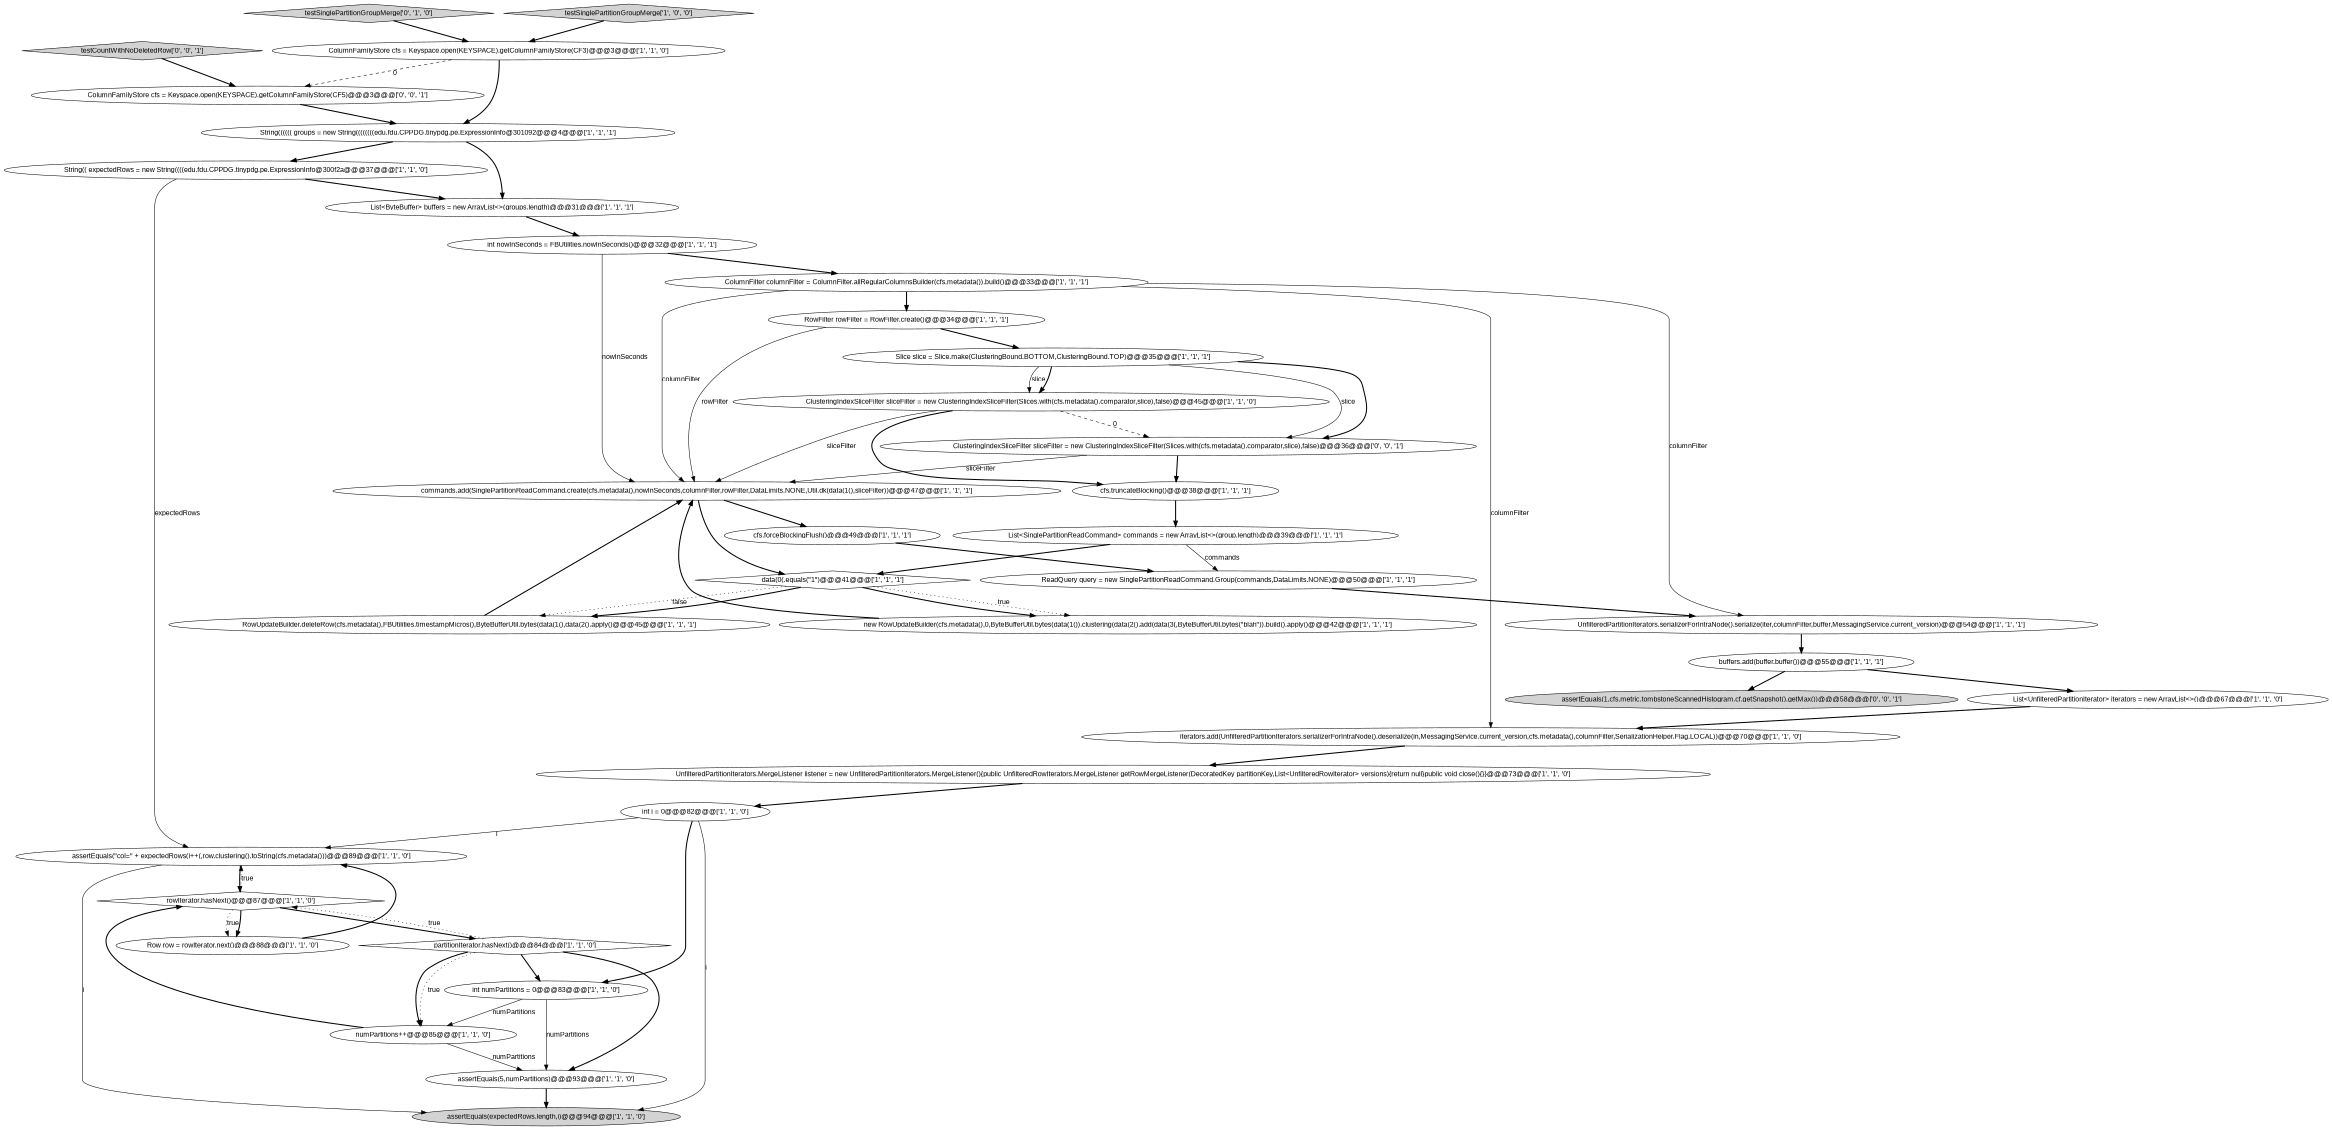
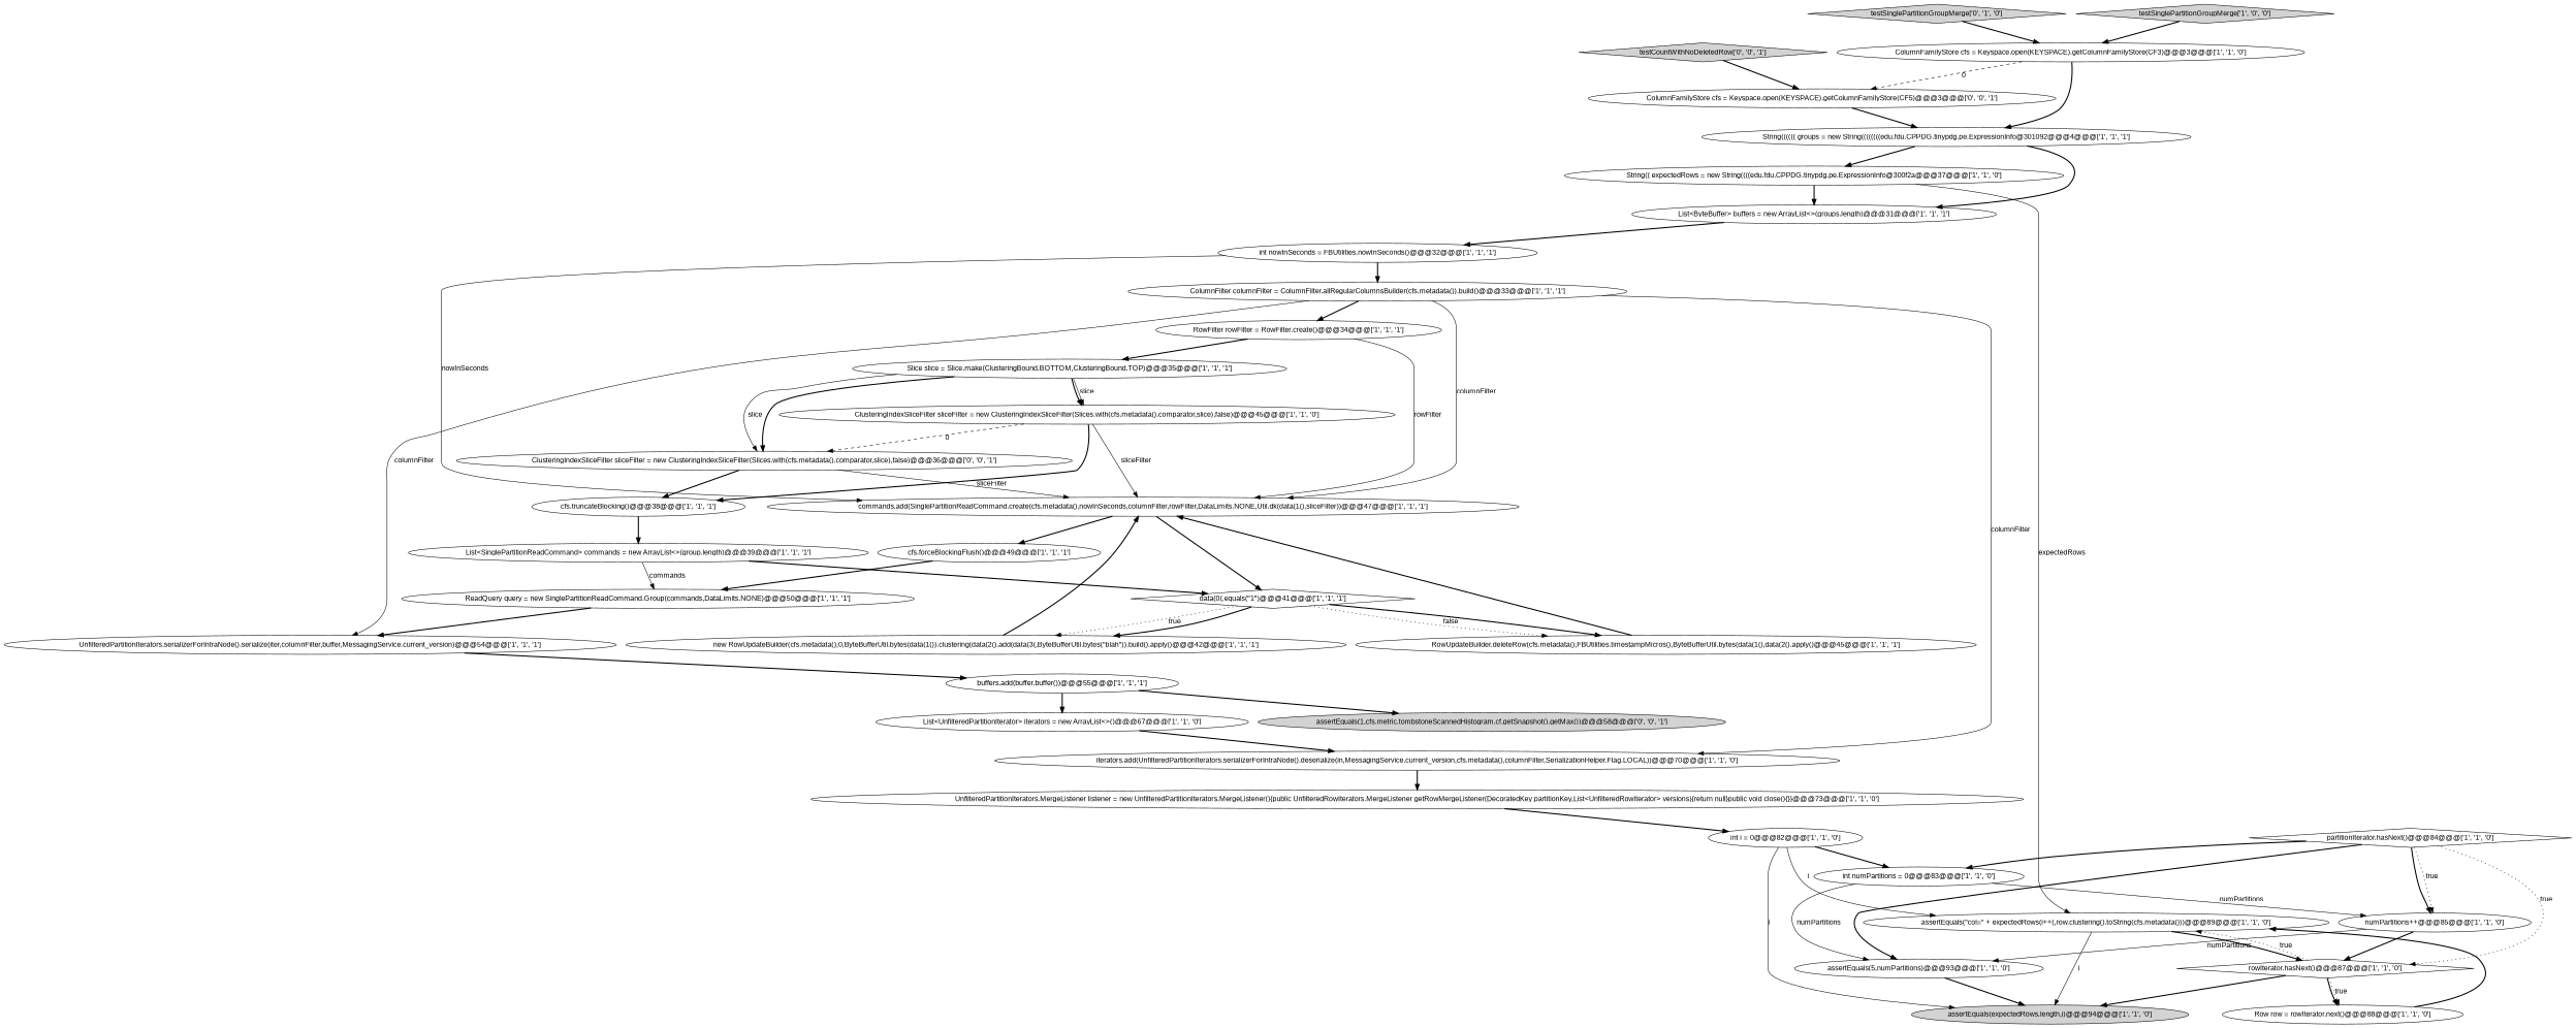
  digraph {
    fontname="Liberation Sans"
    node [fillcolor=white fontname="Liberation Sans" shape=ellipse style=filled]
    edge [fontname="Liberation Sans" style=bold]
    n1 [label="ColumnFilter columnFilter = ColumnFilter.allRegularColumnsBuilder(cfs.metadata()).build()@@@33@@@['1', '1', '1']"]
    n2 [label="iterators.add(UnfilteredPartitionIterators.serializerForIntraNode().deserialize(in,MessagingService.current_version,cfs.metadata(),columnFilter,SerializationHelper.Flag.LOCAL))@@@70@@@['1', '1', '0']"]
    n3 [label="UnfilteredPartitionIterators.serializerForIntraNode().serialize(iter,columnFilter,buffer,MessagingService.current_version)@@@54@@@['1', '1', '1']"]
    n4 [label="commands.add(SinglePartitionReadCommand.create(cfs.metadata(),nowInSeconds,columnFilter,rowFilter,DataLimits.NONE,Util.dk(data(1(),sliceFilter))@@@47@@@['1', '1', '1']"]
    n5 [label="RowFilter rowFilter = RowFilter.create()@@@34@@@['1', '1', '1']"]
    n6 [label="UnfilteredPartitionIterators.MergeListener listener = new UnfilteredPartitionIterators.MergeListener(){public UnfilteredRowIterators.MergeListener getRowMergeListener(DecoratedKey partitionKey,List<UnfilteredRowIterator> versions){return null}public void close(){}}@@@73@@@['1', '1', '0']"]
    n7 [label="buffers.add(buffer.buffer())@@@55@@@['1', '1', '1']"]
    n8 [label="cfs.forceBlockingFlush()@@@49@@@['1', '1', '1']"]
    n9 [label="data(0(.equals(\"1\")@@@41@@@['1', '1', '1']" shape=diamond]
    n10 [label="Slice slice = Slice.make(ClusteringBound.BOTTOM,ClusteringBound.TOP)@@@35@@@['1', '1', '1']"]
    n11 [label="ReadQuery query = new SinglePartitionReadCommand.Group(commands,DataLimits.NONE)@@@50@@@['1', '1', '1']"]
    n12 [label="assertEquals(\"col=\" + expectedRows(i++(,row.clustering().toString(cfs.metadata()))@@@89@@@['1', '1', '0']"]
    n13 [label="rowIterator.hasNext()@@@87@@@['1', '1', '0']" shape=diamond]
    n14 [fillcolor=lightgray label="assertEquals(expectedRows.length,i)@@@94@@@['1', '1', '0']"]
    n15 [label="partitionIterator.hasNext()@@@84@@@['1', '1', '0']" shape=diamond]
    n16 [label="Row row = rowIterator.next()@@@88@@@['1', '1', '0']"]
    n17 [label="ClusteringIndexSliceFilter sliceFilter = new ClusteringIndexSliceFilter(Slices.with(cfs.metadata().comparator,slice),false)@@@36@@@['0', '0', '1']"]
    n18 [label="cfs.truncateBlocking()@@@38@@@['1', '1', '1']"]
    n19 [label="List<SinglePartitionReadCommand> commands = new ArrayList<>(group.length)@@@39@@@['1', '1', '1']"]
    n20 [label="int numPartitions = 0@@@83@@@['1', '1', '0']"]
    n21 [label="assertEquals(5,numPartitions)@@@93@@@['1', '1', '0']"]
    n22 [label="numPartitions++@@@85@@@['1', '1', '0']"]
    n23 [label="int i = 0@@@82@@@['1', '1', '0']"]
    n24 [label="RowUpdateBuilder.deleteRow(cfs.metadata(),FBUtilities.timestampMicros(),ByteBufferUtil.bytes(data(1(),data(2().apply()@@@45@@@['1', '1', '1']"]
    n25 [label="int nowInSeconds = FBUtilities.nowInSeconds()@@@32@@@['1', '1', '1']"]
    n26 [fillcolor=lightgray label="testCountWithNoDeletedRow['0', '0', '1']" shape=diamond]
    n27 [label="ColumnFamilyStore cfs = Keyspace.open(KEYSPACE).getColumnFamilyStore(CF5)@@@3@@@['0', '0', '1']"]
    n28 [label="String(((((( groups = new String((((((((edu.fdu.CPPDG.tinypdg.pe.ExpressionInfo@301092@@@4@@@['1', '1', '1']"]
    n29 [fillcolor=lightgray label="assertEquals(1,cfs.metric.tombstoneScannedHistogram.cf.getSnapshot().getMax())@@@58@@@['0', '0', '1']"]
    n30 [label="List<UnfilteredPartitionIterator> iterators = new ArrayList<>()@@@67@@@['1', '1', '0']"]
    n31 [label="new RowUpdateBuilder(cfs.metadata(),0,ByteBufferUtil.bytes(data(1()).clustering(data(2().add(data(3(,ByteBufferUtil.bytes(\"blah\")).build().apply()@@@42@@@['1', '1', '1']"]
    n32 [label="String(( expectedRows = new String((((edu.fdu.CPPDG.tinypdg.pe.ExpressionInfo@300f2a@@@37@@@['1', '1', '0']"]
    n33 [label="List<ByteBuffer> buffers = new ArrayList<>(groups.length)@@@31@@@['1', '1', '1']"]
    n34 [label="ClusteringIndexSliceFilter sliceFilter = new ClusteringIndexSliceFilter(Slices.with(cfs.metadata().comparator,slice),false)@@@45@@@['1', '1', '0']"]
    n35 [label="ColumnFamilyStore cfs = Keyspace.open(KEYSPACE).getColumnFamilyStore(CF3)@@@3@@@['1', '1', '0']"]
    n36 [fillcolor=lightgray label="testSinglePartitionGroupMerge['0', '1', '0']" shape=diamond]
    n37 [fillcolor=lightgray label="testSinglePartitionGroupMerge['1', '0', '0']" shape=diamond]
    n1 -> n2 [label=columnFilter style=solid]
    n1 -> n3 [label=columnFilter style=solid]
    n1 -> n4 [label=columnFilter style=solid]
    n1 -> n5
    n2 -> n6
    n3 -> n7
    n4 -> n8
    n4 -> n9
    n5 -> n4 [label=rowFilter style=solid]
    n5 -> n10
    n6 -> n23
    n7 -> n29
    n7 -> n30
    n8 -> n11
    n9 -> n24 [label=false style=dotted]
    n9 -> n24
    n9 -> n31 [label=true style=dotted]
    n9 -> n31
    n10 -> n17
    n10 -> n17 [label=slice style=solid]
    n10 -> n34 [label=slice style=solid]
    n10 -> n34
    n11 -> n3
    n12 -> n13
    n12 -> n14 [label=i style=solid]
    n13 -> n12 [label=true style=dotted]
-   n13 -> n15
+   n13 -> n14
    n13 -> n16 [label=true style=dotted]
    n13 -> n16
    n15 -> n13 [label=true style=dotted]
    n15 -> n20
    n15 -> n21
    n15 -> n22 [label=true style=dotted]
    n15 -> n22
    n16 -> n12
    n17 -> n4 [label=sliceFilter style=solid]
    n17 -> n18
    n18 -> n19
    n19 -> n9
    n19 -> n11 [label=commands style=solid]
    n20 -> n21 [label=numPartitions style=solid]
    n20 -> n22 [label=numPartitions style=solid]
    n21 -> n14
    n22 -> n13
    n22 -> n21 [label=numPartitions style=solid]
    n23 -> n12 [label=i style=solid]
    n23 -> n14 [label=i style=solid]
    n23 -> n20
    n24 -> n4
    n25 -> n1
    n25 -> n4 [label=nowInSeconds style=solid]
    n26 -> n27
    n27 -> n28
    n28 -> n32
    n28 -> n33
    n30 -> n2
    n31 -> n4
    n32 -> n12 [label=expectedRows style=solid]
    n32 -> n33
    n33 -> n25
    n34 -> n4 [label=sliceFilter style=solid]
    n34 -> n17 [label=0 style=dashed]
    n34 -> n18
    n35 -> n27 [label=0 style=dashed]
    n35 -> n28
    n36 -> n35
    n37 -> n35
  }
